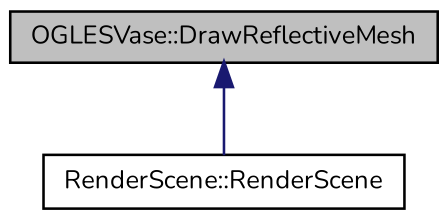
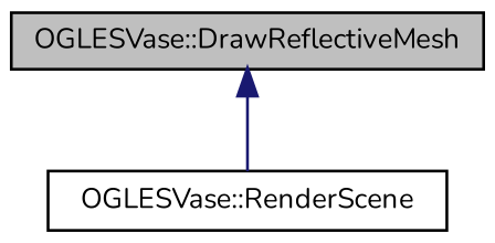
  digraph {
    rankdir=TB
    fontname=Nunito
    node [color=black fontname=Nunito fontsize=10 shape=record style=filled]
    n1 [fillcolor=grey75 fontcolor=black height=0.2 label="OGLESVase::DrawReflectiveMesh" width=0.4]
-   n2 [fillcolor=white height=0.2 label="RenderScene::RenderScene" width=0.4]
+   n2 [fillcolor=white height=0.2 label="OGLESVase::RenderScene" width=0.4]
    n1 -> n2 [color=midnightblue dir=back fontname=Nunito fontsize=10 labelfontname=Helvetica labelfontsize=10 style=solid]
  }
